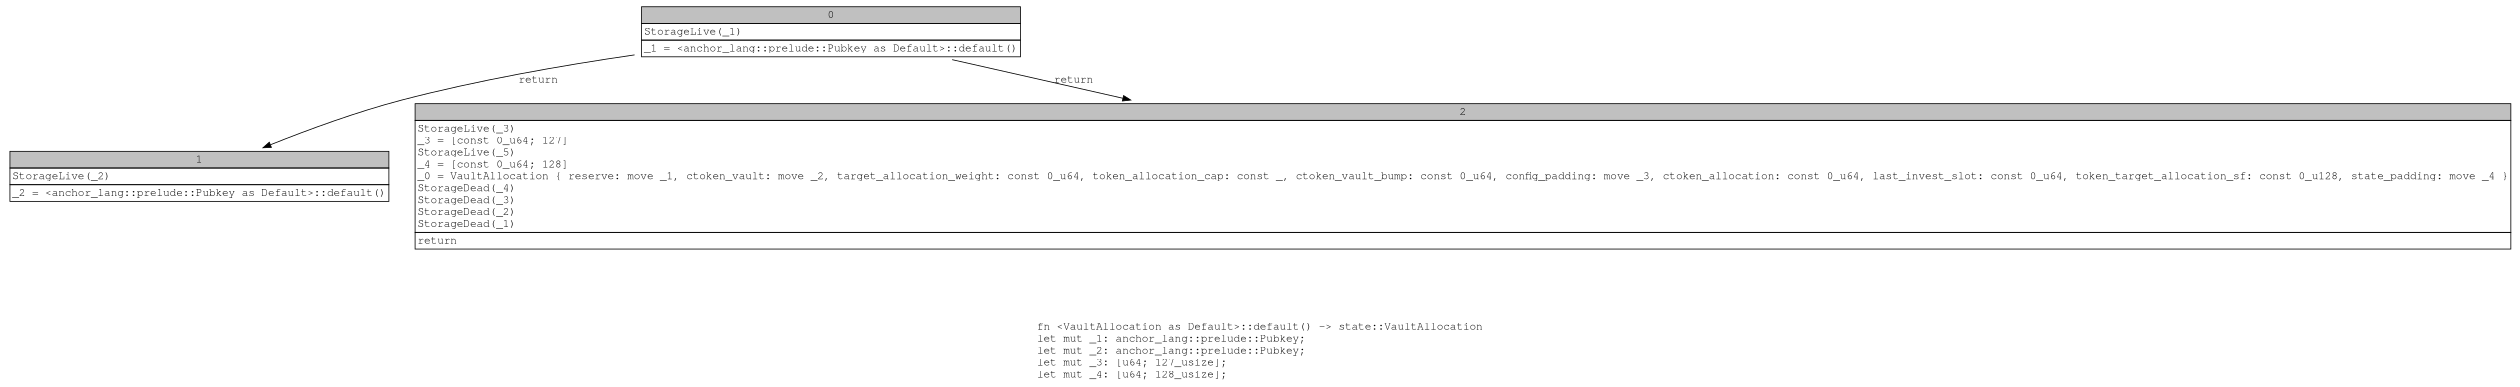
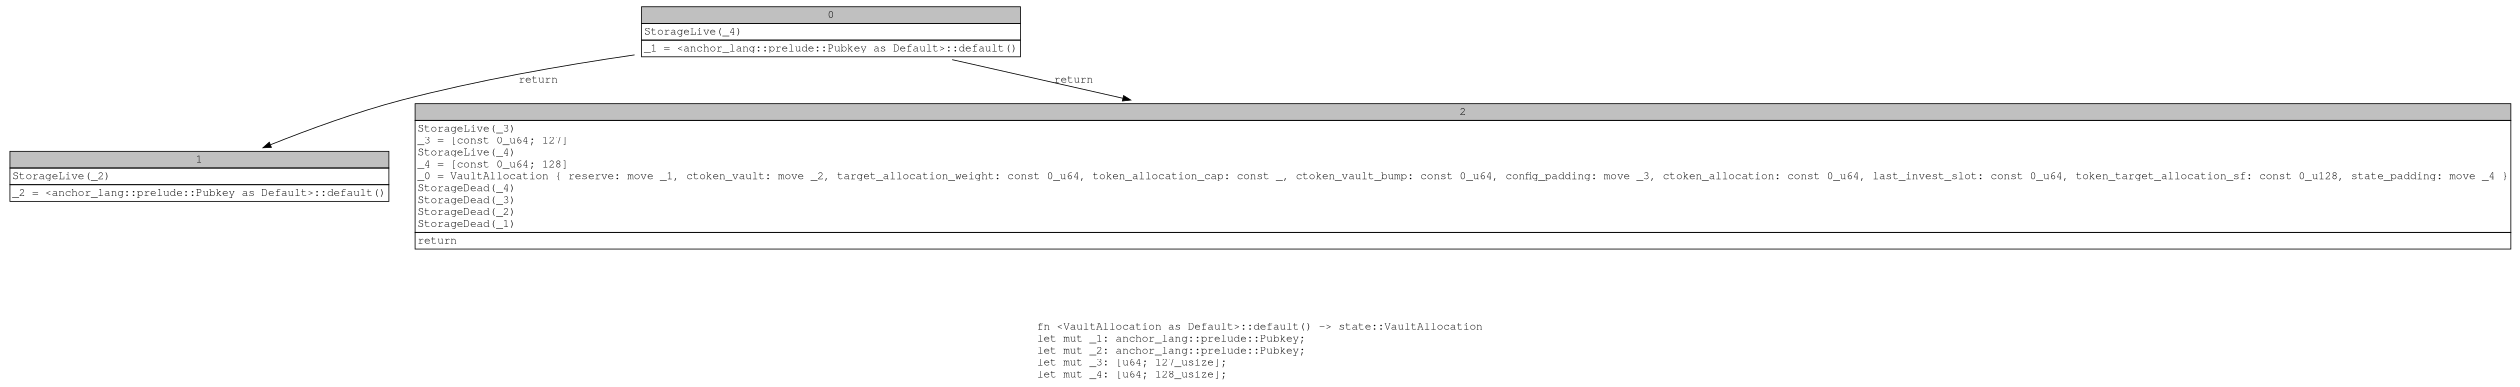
  digraph {
    fontname="Courier, monospace"
    label=<fn &lt;VaultAllocation as Default&gt;::default() -&gt; state::VaultAllocation<br align="left"/>let mut _1: anchor_lang::prelude::Pubkey;<br align="left"/>let mut _2: anchor_lang::prelude::Pubkey;<br align="left"/>let mut _3: [u64; 127_usize];<br align="left"/>let mut _4: [u64; 128_usize];<br align="left"/>>
    node [fontname="Courier, monospace" shape=none]
    edge [fontname="Courier, monospace"]
-   n1 [label=<<table border="0" cellborder="1" cellspacing="0"><tr><td bgcolor="gray" align="center" colspan="1">0</td></tr><tr><td align="left" balign="left">StorageLive(_1)<br/></td></tr><tr><td align="left">_1 = &lt;anchor_lang::prelude::Pubkey as Default&gt;::default()</td></tr></table>>]
+   n1 [label=<<table border="0" cellborder="1" cellspacing="0"><tr><td bgcolor="gray" align="center" colspan="1">0</td></tr><tr><td align="left" balign="left">StorageLive(_4)<br/></td></tr><tr><td align="left">_1 = &lt;anchor_lang::prelude::Pubkey as Default&gt;::default()</td></tr></table>>]
    n2 [label=<<table border="0" cellborder="1" cellspacing="0"><tr><td bgcolor="gray" align="center" colspan="1">1</td></tr><tr><td align="left" balign="left">StorageLive(_2)<br/></td></tr><tr><td align="left">_2 = &lt;anchor_lang::prelude::Pubkey as Default&gt;::default()</td></tr></table>>]
-   n3 [label=<<table border="0" cellborder="1" cellspacing="0"><tr><td bgcolor="gray" align="center" colspan="1">2</td></tr><tr><td align="left" balign="left">StorageLive(_3)<br/>_3 = [const 0_u64; 127]<br/>StorageLive(_5)<br/>_4 = [const 0_u64; 128]<br/>_0 = VaultAllocation { reserve: move _1, ctoken_vault: move _2, target_allocation_weight: const 0_u64, token_allocation_cap: const _, ctoken_vault_bump: const 0_u64, config_padding: move _3, ctoken_allocation: const 0_u64, last_invest_slot: const 0_u64, token_target_allocation_sf: const 0_u128, state_padding: move _4 }<br/>StorageDead(_4)<br/>StorageDead(_3)<br/>StorageDead(_2)<br/>StorageDead(_1)<br/></td></tr><tr><td align="left">return</td></tr></table>>]
+   n3 [label=<<table border="0" cellborder="1" cellspacing="0"><tr><td bgcolor="gray" align="center" colspan="1">2</td></tr><tr><td align="left" balign="left">StorageLive(_3)<br/>_3 = [const 0_u64; 127]<br/>StorageLive(_4)<br/>_4 = [const 0_u64; 128]<br/>_0 = VaultAllocation { reserve: move _1, ctoken_vault: move _2, target_allocation_weight: const 0_u64, token_allocation_cap: const _, ctoken_vault_bump: const 0_u64, config_padding: move _3, ctoken_allocation: const 0_u64, last_invest_slot: const 0_u64, token_target_allocation_sf: const 0_u128, state_padding: move _4 }<br/>StorageDead(_4)<br/>StorageDead(_3)<br/>StorageDead(_2)<br/>StorageDead(_1)<br/></td></tr><tr><td align="left">return</td></tr></table>>]
    n1 -> n2 [label=return]
    n1 -> n3 [label=return]
  }
